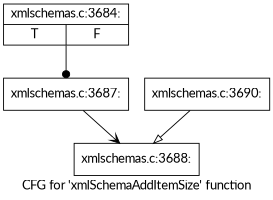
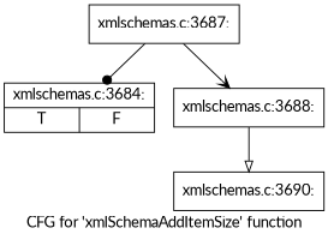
  digraph {
    fontname=Lato
    label="CFG for 'xmlSchemaAddItemSize' function"
    node [fontname=Lato shape=record]
    edge [fontname=Lato]
    n1 [label="{xmlschemas.c:3684:|{<s0>T|<s1>F}}"]
    n2 [label="{xmlschemas.c:3687:}"]
    n3 [label="{xmlschemas.c:3688:}"]
    n4 [label="{xmlschemas.c:3690:}"]
-   n1 -> n2 [arrowhead=dot]
+   n2 -> n1 [arrowhead=dot]
    n2 -> n3 [arrowhead=vee]
-   n4 -> n3 [arrowhead=onormal]
+   n3 -> n4 [arrowhead=onormal]
  }
